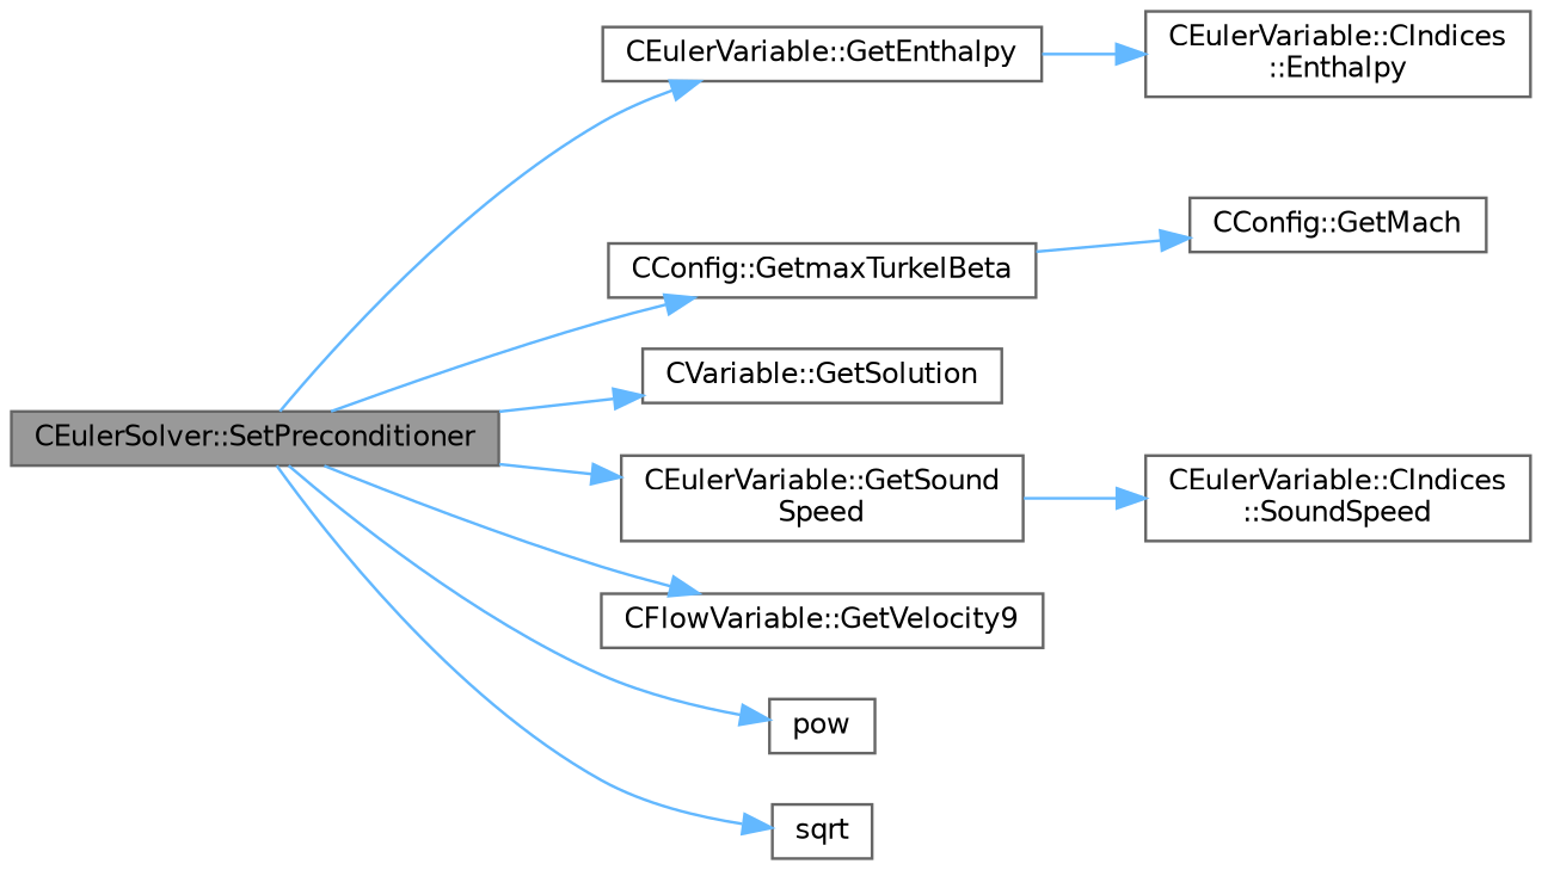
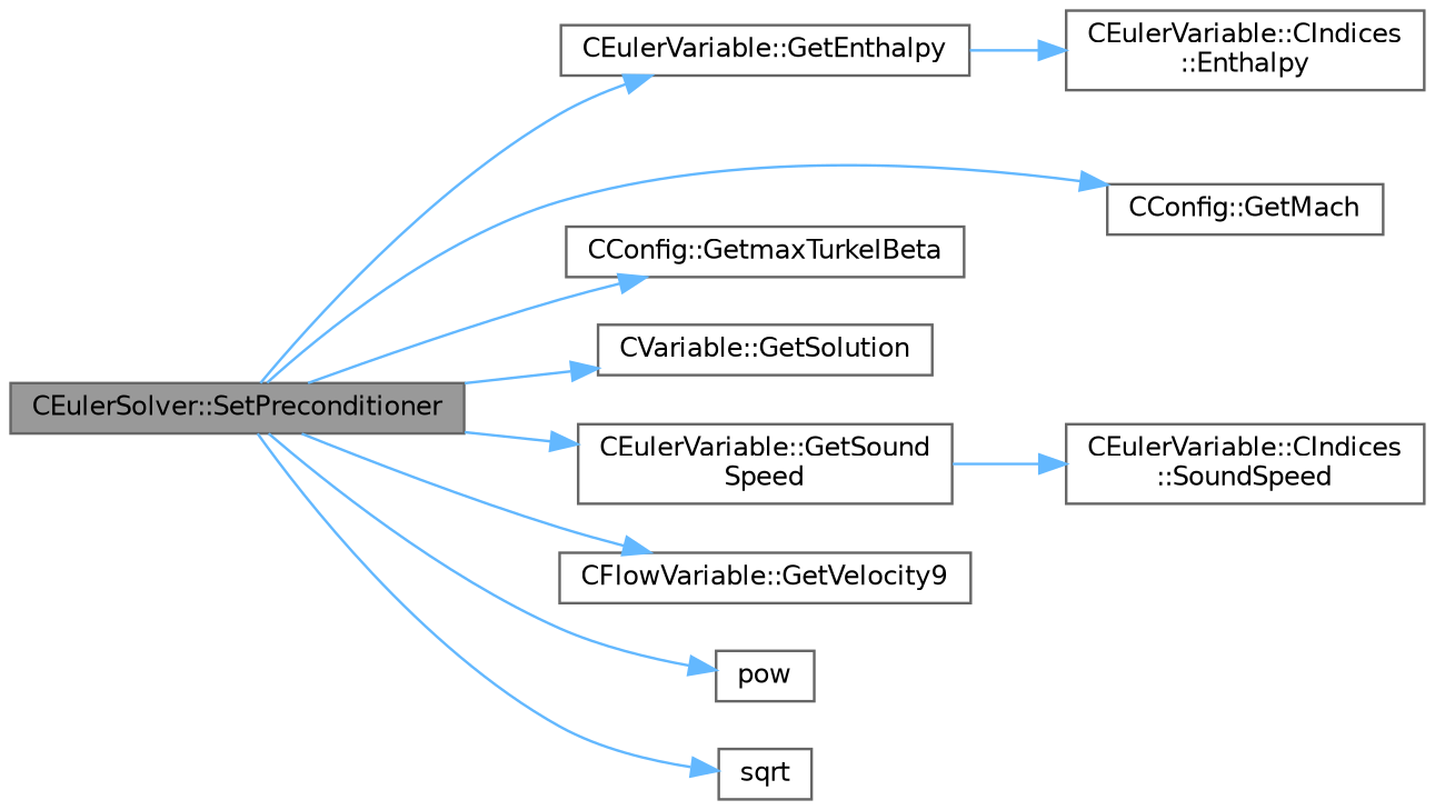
  digraph {
    rankdir=LR
    node [color=grey40 fillcolor=white fontname=Helvetica fontsize=10 shape=box style=filled]
    edge [color=steelblue1 fontname=Helvetica fontsize=10 labelfontname=Helvetica labelfontsize=10 style=solid]
    n1 [color=gray40 fillcolor=grey60 fontcolor=black height=0.2 label="CEulerSolver::SetPreconditioner" width=0.4]
    n2 [height=0.2 label="CEulerVariable::GetEnthalpy" width=0.4]
    n3 [height=0.2 label="CConfig::GetMach" width=0.4]
    n4 [height=0.2 label="CConfig::GetmaxTurkelBeta" width=0.4]
    n5 [height=0.2 label="CVariable::GetSolution" width=0.4]
    n6 [height=0.2 label="CEulerVariable::GetSound\lSpeed" width=0.4]
    n7 [height=0.2 label="CFlowVariable::GetVelocity9" width=0.4]
    n8 [height=0.2 label=pow width=0.4]
    n9 [height=0.2 label=sqrt width=0.4]
    n10 [height=0.2 label="CEulerVariable::CIndices\l::Enthalpy" width=0.4]
    n11 [height=0.2 label="CEulerVariable::CIndices\l::SoundSpeed" width=0.4]
    n1 -> n2
-   n4 -> n3
+   n1 -> n3
    n1 -> n4
    n1 -> n5
    n1 -> n6
    n1 -> n7
    n1 -> n8
    n1 -> n9
    n2 -> n10
    n6 -> n11
  }
